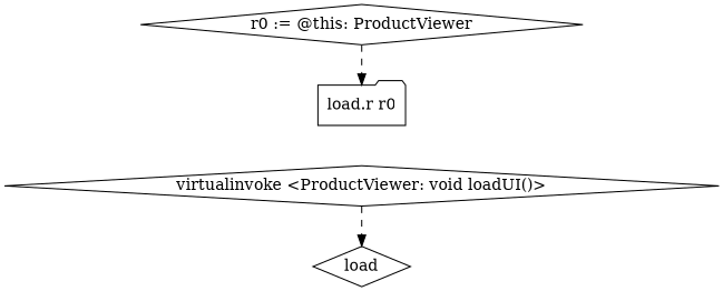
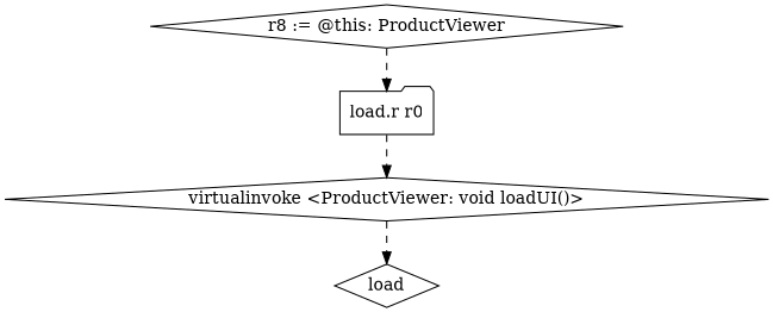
  digraph {
    node [shape=diamond]
    edge [style=dashed]
    "load.r r0" [shape=folder]
-   "r0 := @this: ProductViewer"
+   "r0 := @this: ProductViewer" [label="r8 := @this: ProductViewer"]
    "virtualinvoke <ProductViewer: void loadUI()>"
    n4 [label=load]
+   "load.r r0" -> "virtualinvoke <ProductViewer: void loadUI()>"
    "r0 := @this: ProductViewer" -> "load.r r0"
    "virtualinvoke <ProductViewer: void loadUI()>" -> n4
  }
